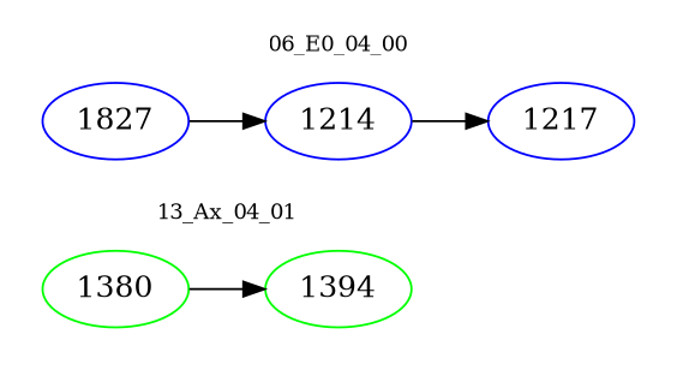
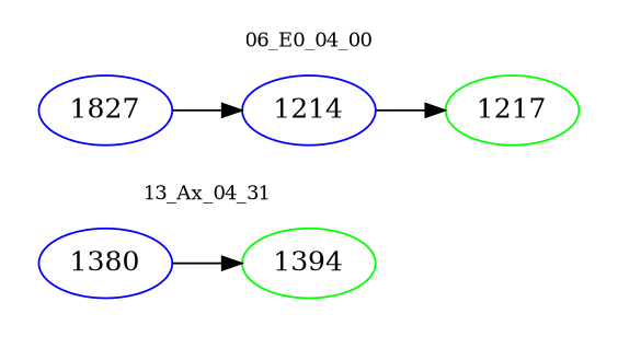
  digraph {
    rankdir=LR
    node [color=blue]
    edge [color=black]
-   n1 [color=green label=1380]
+   n1 [label=1380]
    n2 [color=green label=1394]
    n3 [label=1827]
    n4 [label=1214]
-   n5 [label=1217]
+   n5 [color=green label=1217]
    subgraph cluster_1 {
      color=white
      fontsize=10
-     label="13_Ax_04_01"
+     label="13_Ax_04_31"
      n1
      n2
    }
    subgraph cluster_2 {
      color=white
      fontsize=10
      label="06_E0_04_00"
      n3
      n4
      n5
    }
    n1 -> n2
    n3 -> n4
    n4 -> n5
  }
